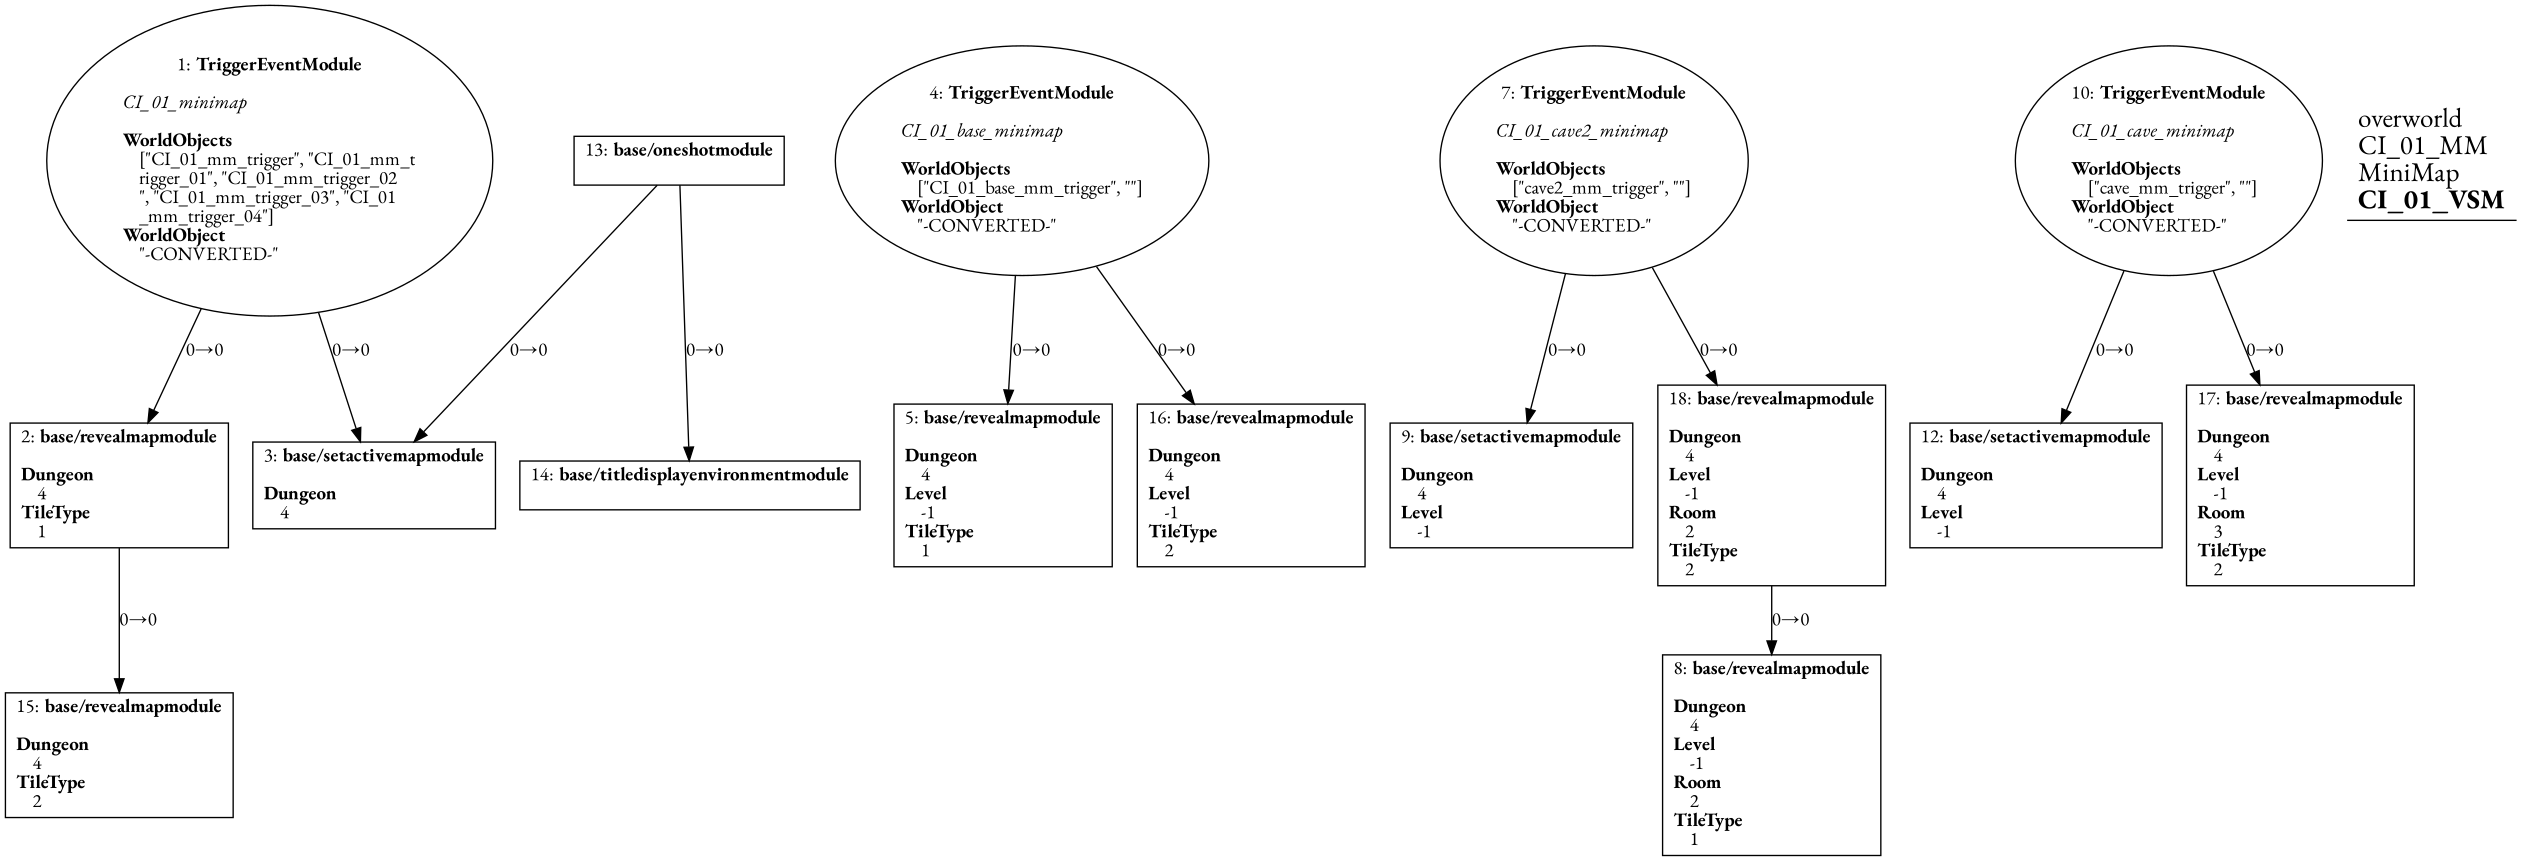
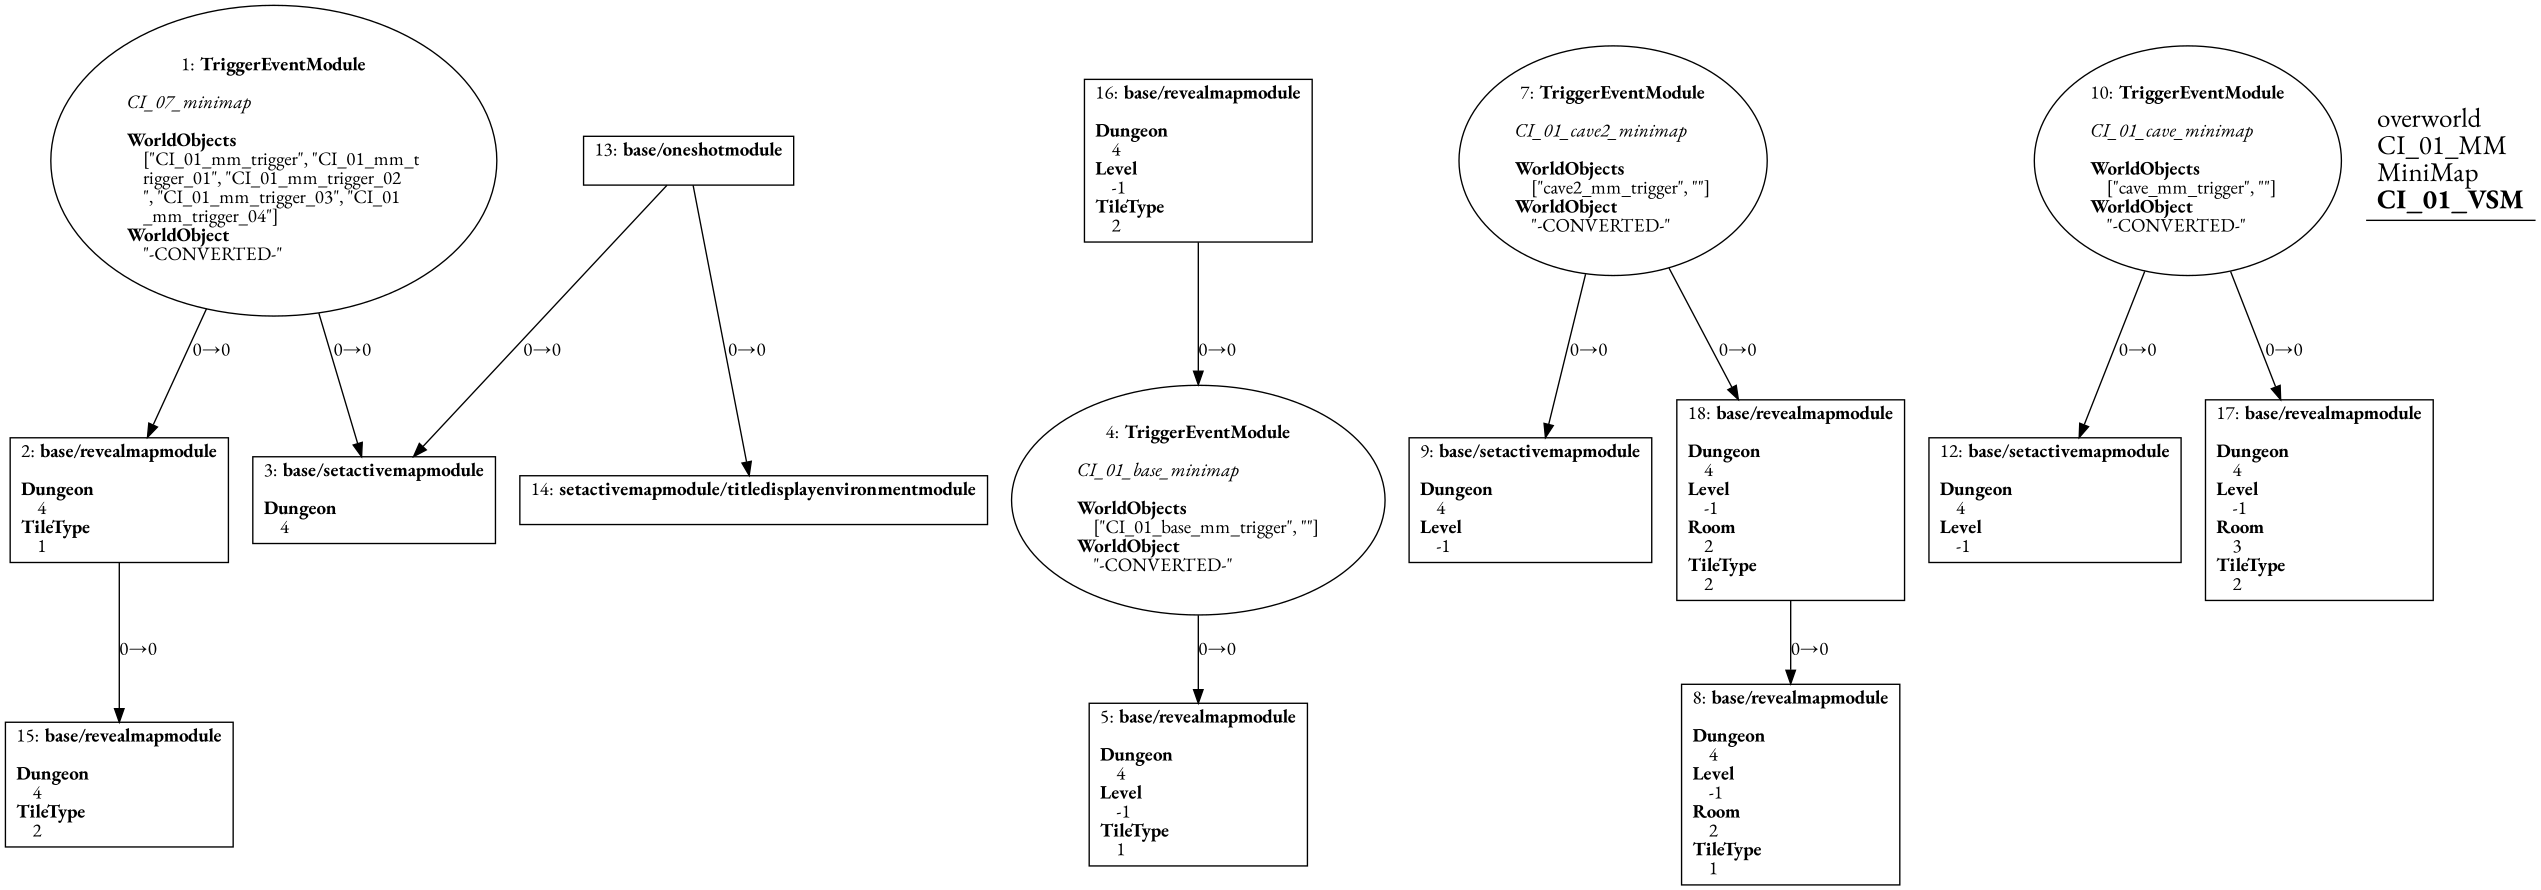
  digraph {
    fontname="EB Garamond"
    splines=spline
    node [fontname="EB Garamond" shape=box]
    edge [fontname="EB Garamond"]
-   n1 [label=<1: <b>TriggerEventModule</b><br/><br/><i>CI_01_minimap<br align="left"/></i><br align="left"/><b>WorldObjects</b><br align="left"/>    [&quot;CI_01_mm_trigger&quot;, &quot;CI_01_mm_t<br align="left"/>    rigger_01&quot;, &quot;CI_01_mm_trigger_02<br align="left"/>    &quot;, &quot;CI_01_mm_trigger_03&quot;, &quot;CI_01<br align="left"/>    _mm_trigger_04&quot;]<br align="left"/><b>WorldObject</b><br align="left"/>    &quot;-CONVERTED-&quot;<br align="left"/>> shape=oval]
+   n1 [label=<1: <b>TriggerEventModule</b><br/><br/><i>CI_07_minimap<br align="left"/></i><br align="left"/><b>WorldObjects</b><br align="left"/>    [&quot;CI_01_mm_trigger&quot;, &quot;CI_01_mm_t<br align="left"/>    rigger_01&quot;, &quot;CI_01_mm_trigger_02<br align="left"/>    &quot;, &quot;CI_01_mm_trigger_03&quot;, &quot;CI_01<br align="left"/>    _mm_trigger_04&quot;]<br align="left"/><b>WorldObject</b><br align="left"/>    &quot;-CONVERTED-&quot;<br align="left"/>> shape=oval]
    n2 [label=<3: <b>base/setactivemapmodule</b><br/><br/><b>Dungeon</b><br align="left"/>    4<br align="left"/>>]
    n3 [label=<2: <b>base/revealmapmodule</b><br/><br/><b>Dungeon</b><br align="left"/>    4<br align="left"/><b>TileType</b><br align="left"/>    1<br align="left"/>>]
    n4 [label=<15: <b>base/revealmapmodule</b><br/><br/><b>Dungeon</b><br align="left"/>    4<br align="left"/><b>TileType</b><br align="left"/>    2<br align="left"/>>]
    n5 [label=<13: <b>base/oneshotmodule</b><br/><br/>>]
-   n6 [label=<14: <b>base/titledisplayenvironmentmodule</b><br/><br/>>]
+   n6 [label=<14: <b>setactivemapmodule/titledisplayenvironmentmodule</b><br/><br/>>]
    n7 [label=<4: <b>TriggerEventModule</b><br/><br/><i>CI_01_base_minimap<br align="left"/></i><br align="left"/><b>WorldObjects</b><br align="left"/>    [&quot;CI_01_base_mm_trigger&quot;, &quot;&quot;]<br align="left"/><b>WorldObject</b><br align="left"/>    &quot;-CONVERTED-&quot;<br align="left"/>> shape=oval]
    n8 [label=<5: <b>base/revealmapmodule</b><br/><br/><b>Dungeon</b><br align="left"/>    4<br align="left"/><b>Level</b><br align="left"/>    -1<br align="left"/><b>TileType</b><br align="left"/>    1<br align="left"/>>]
    n9 [label=<16: <b>base/revealmapmodule</b><br/><br/><b>Dungeon</b><br align="left"/>    4<br align="left"/><b>Level</b><br align="left"/>    -1<br align="left"/><b>TileType</b><br align="left"/>    2<br align="left"/>>]
    n10 [label=<7: <b>TriggerEventModule</b><br/><br/><i>CI_01_cave2_minimap<br align="left"/></i><br align="left"/><b>WorldObjects</b><br align="left"/>    [&quot;cave2_mm_trigger&quot;, &quot;&quot;]<br align="left"/><b>WorldObject</b><br align="left"/>    &quot;-CONVERTED-&quot;<br align="left"/>> shape=oval]
    n11 [label=<9: <b>base/setactivemapmodule</b><br/><br/><b>Dungeon</b><br align="left"/>    4<br align="left"/><b>Level</b><br align="left"/>    -1<br align="left"/>>]
    n12 [label=<18: <b>base/revealmapmodule</b><br/><br/><b>Dungeon</b><br align="left"/>    4<br align="left"/><b>Level</b><br align="left"/>    -1<br align="left"/><b>Room</b><br align="left"/>    2<br align="left"/><b>TileType</b><br align="left"/>    2<br align="left"/>>]
    n13 [label=<8: <b>base/revealmapmodule</b><br/><br/><b>Dungeon</b><br align="left"/>    4<br align="left"/><b>Level</b><br align="left"/>    -1<br align="left"/><b>Room</b><br align="left"/>    2<br align="left"/><b>TileType</b><br align="left"/>    1<br align="left"/>>]
    n14 [label=<10: <b>TriggerEventModule</b><br/><br/><i>CI_01_cave_minimap<br align="left"/></i><br align="left"/><b>WorldObjects</b><br align="left"/>    [&quot;cave_mm_trigger&quot;, &quot;&quot;]<br align="left"/><b>WorldObject</b><br align="left"/>    &quot;-CONVERTED-&quot;<br align="left"/>> shape=oval]
    n15 [label=<12: <b>base/setactivemapmodule</b><br/><br/><b>Dungeon</b><br align="left"/>    4<br align="left"/><b>Level</b><br align="left"/>    -1<br align="left"/>>]
    n16 [label=<17: <b>base/revealmapmodule</b><br/><br/><b>Dungeon</b><br align="left"/>    4<br align="left"/><b>Level</b><br align="left"/>    -1<br align="left"/><b>Room</b><br align="left"/>    3<br align="left"/><b>TileType</b><br align="left"/>    2<br align="left"/>>]
    n17 [label=<<font point-size="20">overworld<br align="left"/>CI_01_MM<br align="left"/>MiniMap<br align="left"/><b>CI_01_VSM</b><br align="left"/></font>> shape=underline]
    n1 -> n2 [label="0→0"]
    n1 -> n3 [label="0→0"]
    n3 -> n4 [label="0→0"]
    n5 -> n2 [label="0→0"]
    n5 -> n6 [label="0→0"]
    n7 -> n8 [label="0→0"]
-   n7 -> n9 [label="0→0"]
+   n9 -> n7 [label="0→0"]
    n10 -> n11 [label="0→0"]
    n10 -> n12 [label="0→0"]
    n12 -> n13 [label="0→0"]
    n14 -> n15 [label="0→0"]
    n14 -> n16 [label="0→0"]
  }
